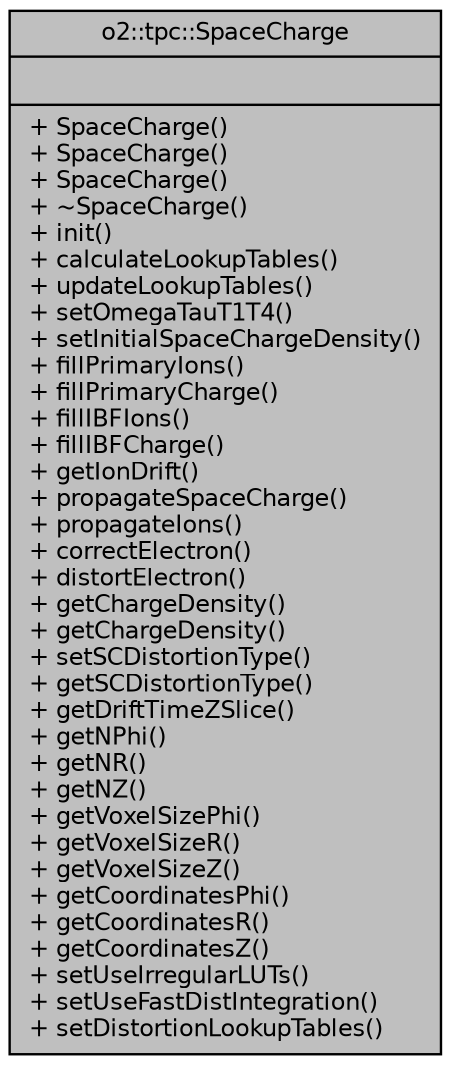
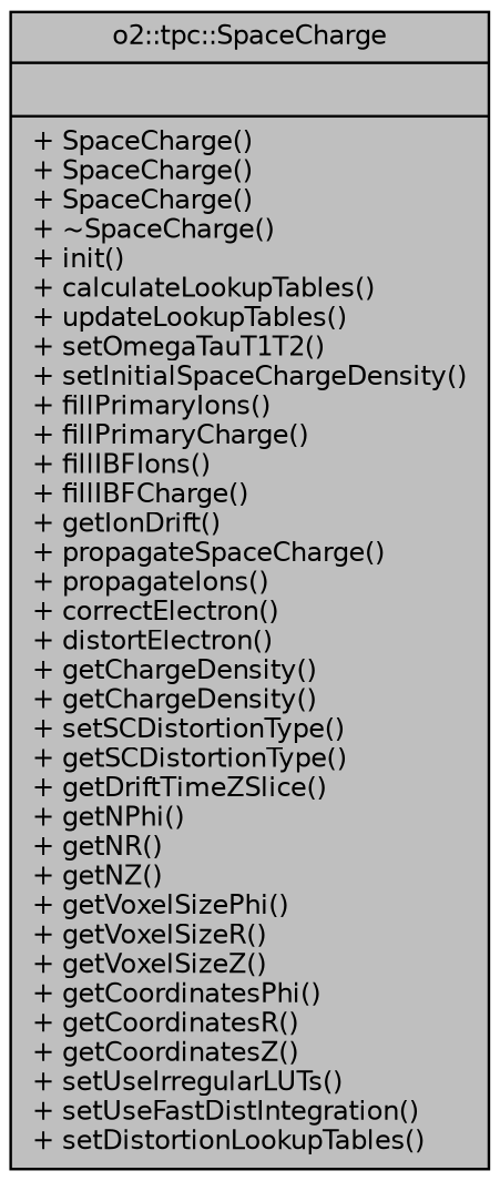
  digraph {
-   n1 [color=black fillcolor=grey75 fontcolor=black fontname=Helvetica fontsize=10 height=0.2 label="{o2::tpc::SpaceCharge\n||+ SpaceCharge()\l+ SpaceCharge()\l+ SpaceCharge()\l+ ~SpaceCharge()\l+ init()\l+ calculateLookupTables()\l+ updateLookupTables()\l+ setOmegaTauT1T4()\l+ setInitialSpaceChargeDensity()\l+ fillPrimaryIons()\l+ fillPrimaryCharge()\l+ fillIBFIons()\l+ fillIBFCharge()\l+ getIonDrift()\l+ propagateSpaceCharge()\l+ propagateIons()\l+ correctElectron()\l+ distortElectron()\l+ getChargeDensity()\l+ getChargeDensity()\l+ setSCDistortionType()\l+ getSCDistortionType()\l+ getDriftTimeZSlice()\l+ getNPhi()\l+ getNR()\l+ getNZ()\l+ getVoxelSizePhi()\l+ getVoxelSizeR()\l+ getVoxelSizeZ()\l+ getCoordinatesPhi()\l+ getCoordinatesR()\l+ getCoordinatesZ()\l+ setUseIrregularLUTs()\l+ setUseFastDistIntegration()\l+ setDistortionLookupTables()\l}" shape=record style=filled width=0.4]
+   n1 [color=black fillcolor=grey75 fontcolor=black fontname=Helvetica fontsize=10 height=0.2 label="{o2::tpc::SpaceCharge\n||+ SpaceCharge()\l+ SpaceCharge()\l+ SpaceCharge()\l+ ~SpaceCharge()\l+ init()\l+ calculateLookupTables()\l+ updateLookupTables()\l+ setOmegaTauT1T2()\l+ setInitialSpaceChargeDensity()\l+ fillPrimaryIons()\l+ fillPrimaryCharge()\l+ fillIBFIons()\l+ fillIBFCharge()\l+ getIonDrift()\l+ propagateSpaceCharge()\l+ propagateIons()\l+ correctElectron()\l+ distortElectron()\l+ getChargeDensity()\l+ getChargeDensity()\l+ setSCDistortionType()\l+ getSCDistortionType()\l+ getDriftTimeZSlice()\l+ getNPhi()\l+ getNR()\l+ getNZ()\l+ getVoxelSizePhi()\l+ getVoxelSizeR()\l+ getVoxelSizeZ()\l+ getCoordinatesPhi()\l+ getCoordinatesR()\l+ getCoordinatesZ()\l+ setUseIrregularLUTs()\l+ setUseFastDistIntegration()\l+ setDistortionLookupTables()\l}" shape=record style=filled width=0.4]
  }
